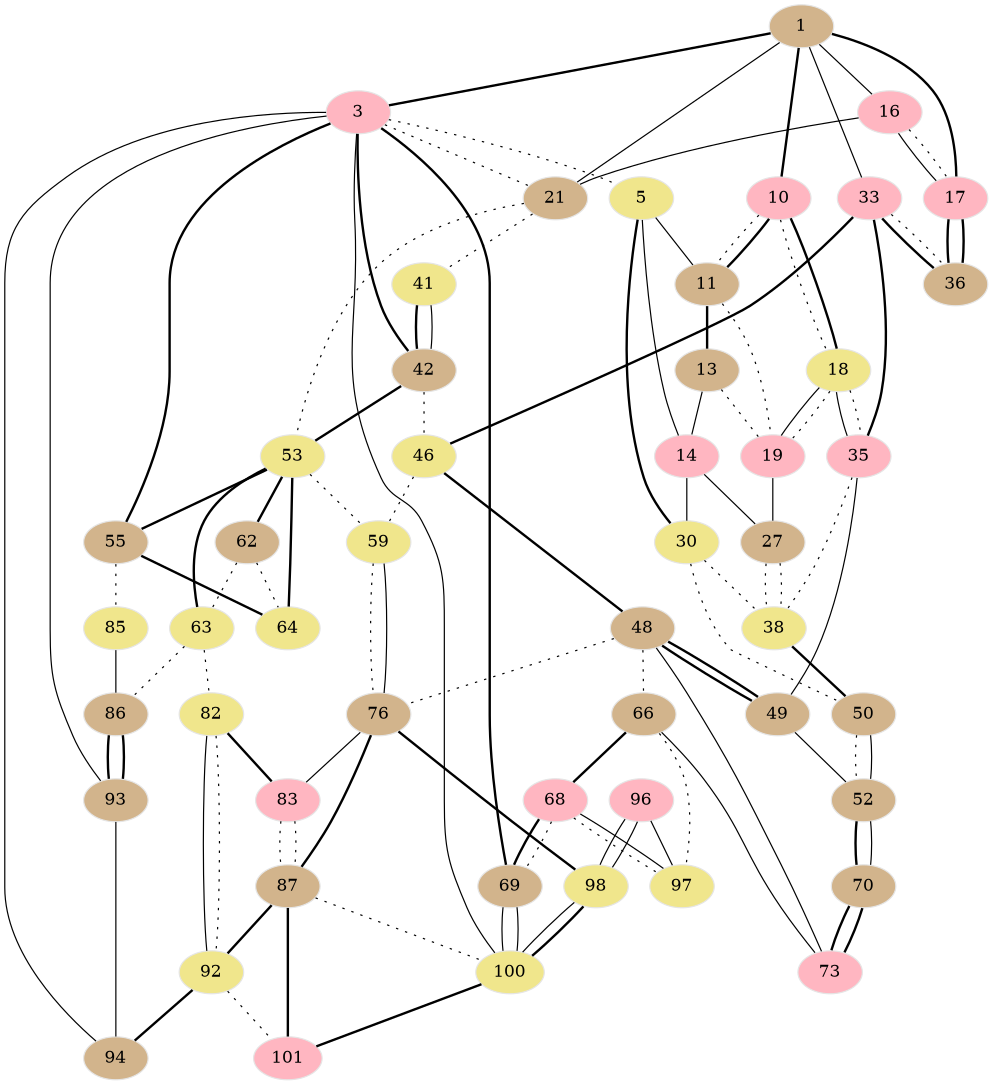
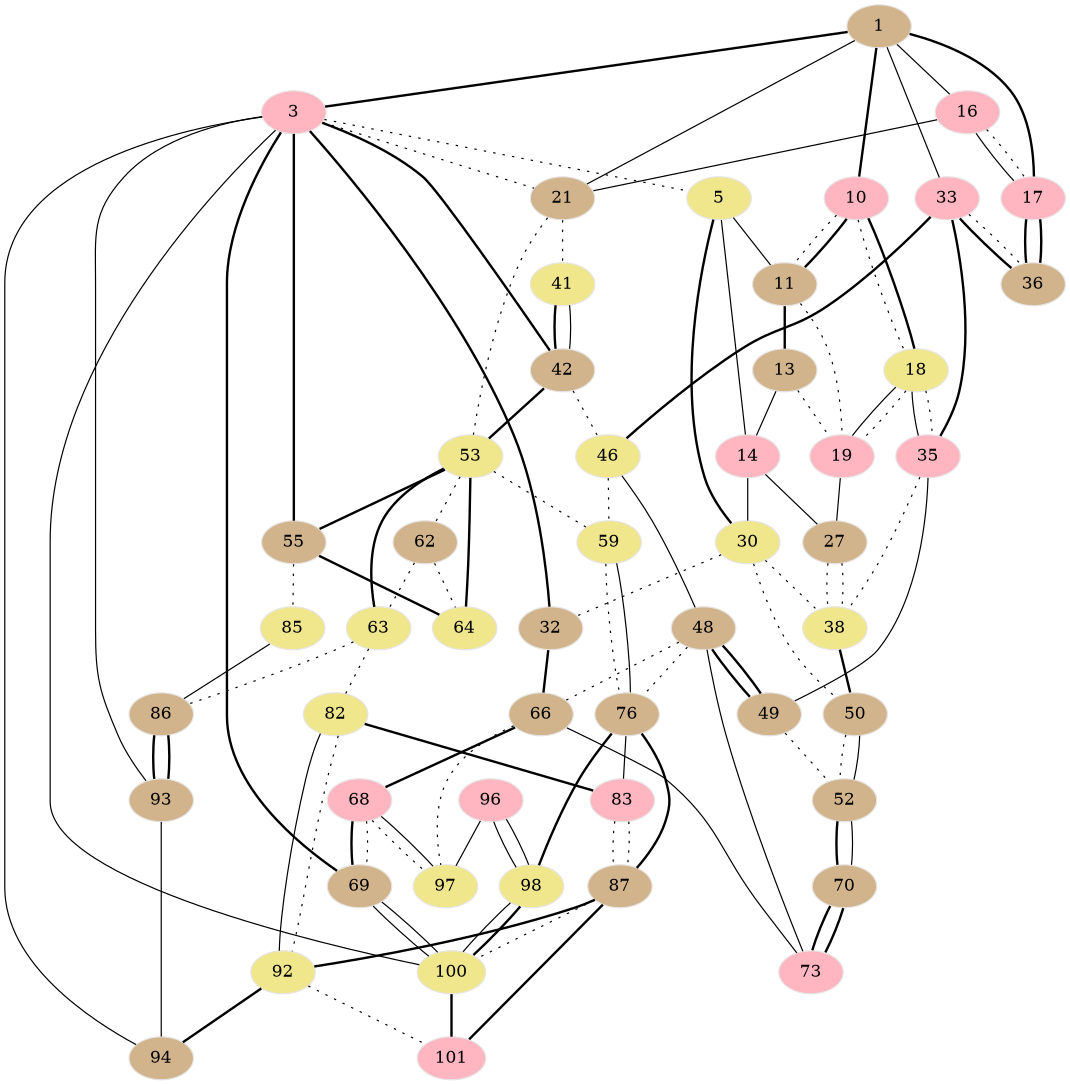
  graph {
    node [color=gray90 fillcolor=tan style=filled]
    edge [style=bold]
    1 [super="+2+8"]
    3 [fillcolor=lightpink super="+20+79+4"]
    10 [fillcolor=lightpink]
    16 [fillcolor=lightpink]
    17 [fillcolor=lightpink]
    21 [super="+44+22"]
    33 [fillcolor=lightpink super="+34"]
    5 [fillcolor=khaki super="+6+25"]
+   32 [super="+61"]
    n10 [label=55 super="+74"]
    69
    93
    94
    100 [fillcolor=khaki super="+102"]
    42 [super="+43"]
    11 [super="+12"]
    18 [fillcolor=khaki]
    36
    41 [fillcolor=khaki]
    53 [fillcolor=khaki super="+57+54"]
    35 [fillcolor=lightpink super="+37"]
    46 [fillcolor=khaki super="+47"]
    14 [fillcolor=lightpink super="+24"]
    30 [fillcolor=khaki super="+31+45"]
    66 [super="+67"]
    64 [fillcolor=khaki super="+65"]
    85 [fillcolor=khaki]
    101 [fillcolor=lightpink]
    13
    19 [fillcolor=lightpink super="+26"]
    27 [super="+28"]
    38 [fillcolor=khaki super="+39"]
    50
    49
    59 [fillcolor=khaki]
    62
    63 [fillcolor=khaki super="+81"]
    52
    73 [fillcolor=lightpink]
    68 [fillcolor=lightpink]
    97 [fillcolor=khaki]
    48 [super="+71"]
    76 [super="+77"]
    83 [fillcolor=lightpink]
    87 [super="+88"]
    98 [fillcolor=khaki]
    96 [fillcolor=lightpink]
    70
    82 [fillcolor=khaki]
    86
    92 [fillcolor=khaki super="+95"]
    1 -- 3
    1 -- 10
    1 -- 16 [style=solid]
    1 -- 17
    1 -- 21 [style=solid]
    1 -- 33 [style=solid]
    3 -- 21 [style=dotted]
    3 -- 5 [style=dotted]
+   3 -- 32
    3 -- n10 [weight=2]
    3 -- 69 [weight=2]
    3 -- 93 [style=solid]
    3 -- 94 [style=solid]
    3 -- 100 [style=solid]
    3 -- 42
    10 -- 11 [style=dotted]
    10 -- 11
    10 -- 18 [style=dotted]
    10 -- 18
    16 -- 17 [style=solid]
    16 -- 17 [style=dotted]
    16 -- 21 [style=solid]
    17 -- 36
    17 -- 36
    21 -- 41 [style=dotted weight=2]
    21 -- 53 [style=dotted]
    33 -- 36
    33 -- 36 [style=dotted]
    33 -- 35
    33 -- 46
    5 -- 11 [style=solid]
    5 -- 14 [style=solid weight=2]
    5 -- 30
+   32 -- 66
    n10 -- 64 [weight=2]
    n10 -- 85 [style=dotted weight=2]
    69 -- 100 [style=solid]
    69 -- 100 [style=solid]
    93 -- 94 [style=solid]
    100 -- 101
    42 -- 53
    42 -- 46 [style=dotted]
    11 -- 13
    11 -- 19 [style=dotted]
    18 -- 35 [style=solid]
    18 -- 35 [style=dotted]
    18 -- 19 [style=solid]
    18 -- 19 [style=dotted]
    41 -- 42
    41 -- 42 [style=solid]
    53 -- n10
    53 -- 64
    53 -- 59 [style=dotted]
-   53 -- 62
+   53 -- 62 [style=dotted]
    53 -- 63
    35 -- 38 [style=dotted]
    35 -- 49 [style=solid]
    46 -- 59 [style=dotted]
-   46 -- 48
+   46 -- 48 [style=solid]
    14 -- 30 [style=solid]
    14 -- 27 [style=solid]
+   30 -- 32 [style=dotted]
    30 -- 38 [style=dotted]
    30 -- 50 [style=dotted]
    66 -- 73 [style=solid]
    66 -- 68
    66 -- 97 [style=dotted]
    85 -- 86 [style=solid]
    13 -- 14 [style=solid]
    13 -- 19 [style=dotted]
    19 -- 27 [style=solid]
    27 -- 38 [style=dotted weight=2]
    27 -- 38 [style=dotted]
    38 -- 50
    50 -- 52 [style=dotted]
    50 -- 52 [style=solid]
-   49 -- 52 [style=solid]
+   49 -- 52 [style=dotted]
    59 -- 76 [style=dotted]
    59 -- 76 [style=solid]
    62 -- 64 [style=dotted]
    62 -- 63 [style=dotted]
    63 -- 82 [style=dotted]
    63 -- 86 [style=dotted]
    52 -- 70
    52 -- 70 [style=solid]
    68 -- 69
    68 -- 69 [style=dotted]
    68 -- 97 [style=dotted]
    68 -- 97 [style=solid]
    48 -- 66 [style=dotted]
    48 -- 49
    48 -- 49
    48 -- 73 [style=solid]
    48 -- 76 [style=dotted]
    76 -- 83 [style=solid]
    76 -- 87
    76 -- 98
    83 -- 87 [style=dotted]
    83 -- 87 [style=dotted]
    87 -- 100 [style=dotted]
    87 -- 101
    87 -- 92
    98 -- 100 [style=solid]
    98 -- 100
    96 -- 97 [style=solid]
    96 -- 98 [style=solid]
    96 -- 98 [style=solid]
    70 -- 73
    70 -- 73
    82 -- 83
    82 -- 92 [style=solid]
    82 -- 92 [style=dotted]
    86 -- 93
    86 -- 93
    92 -- 94
    92 -- 101 [style=dotted]
  }
